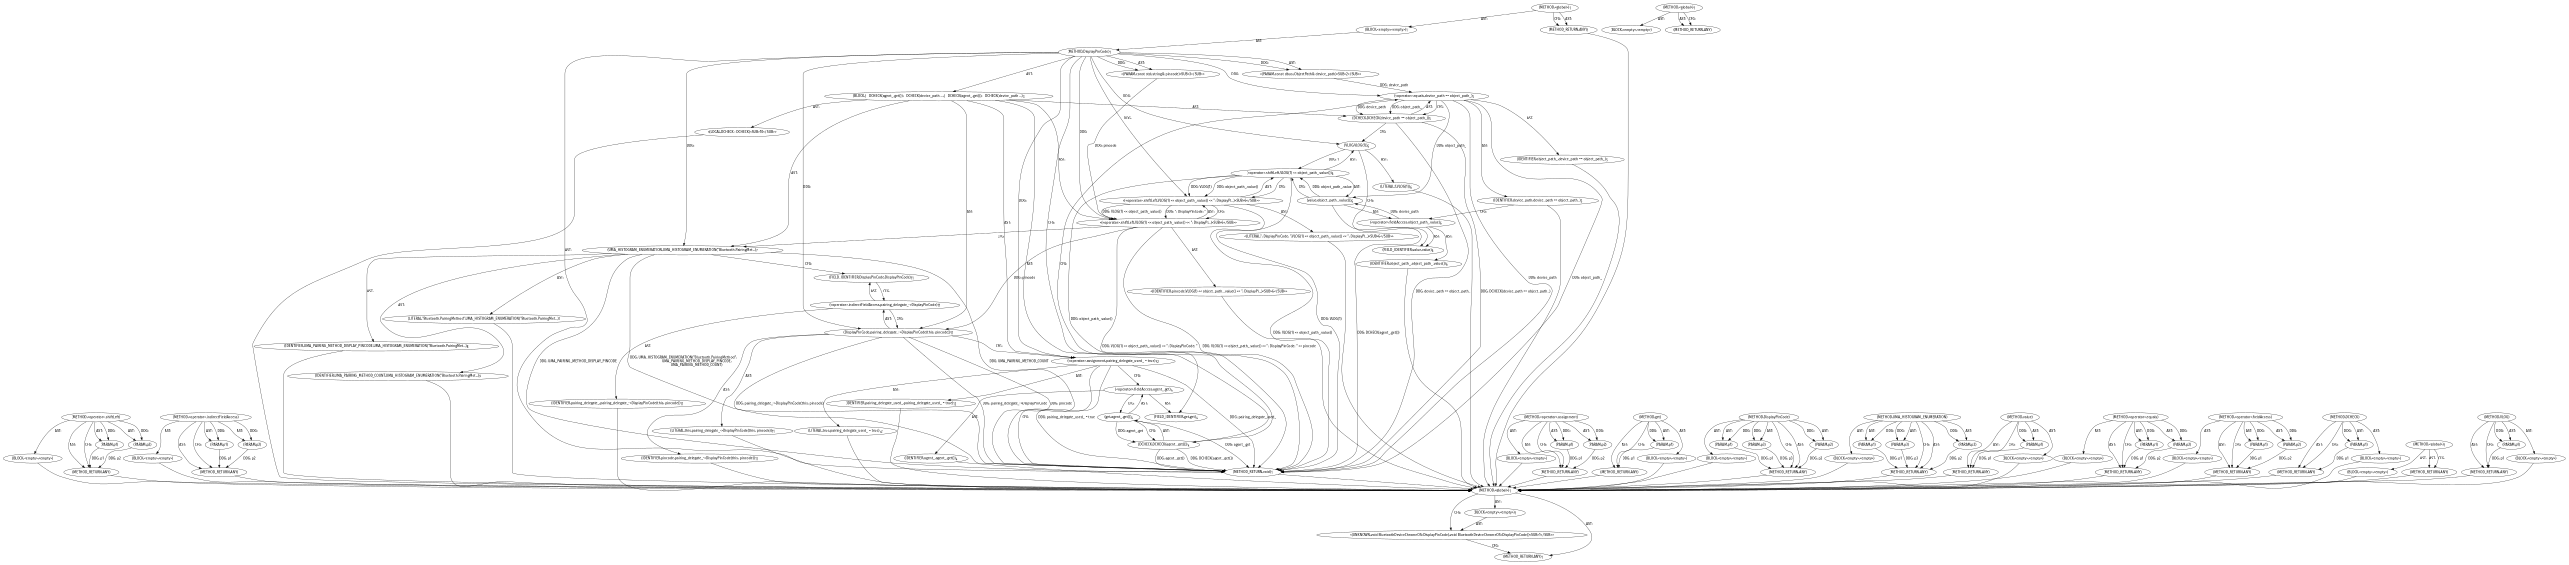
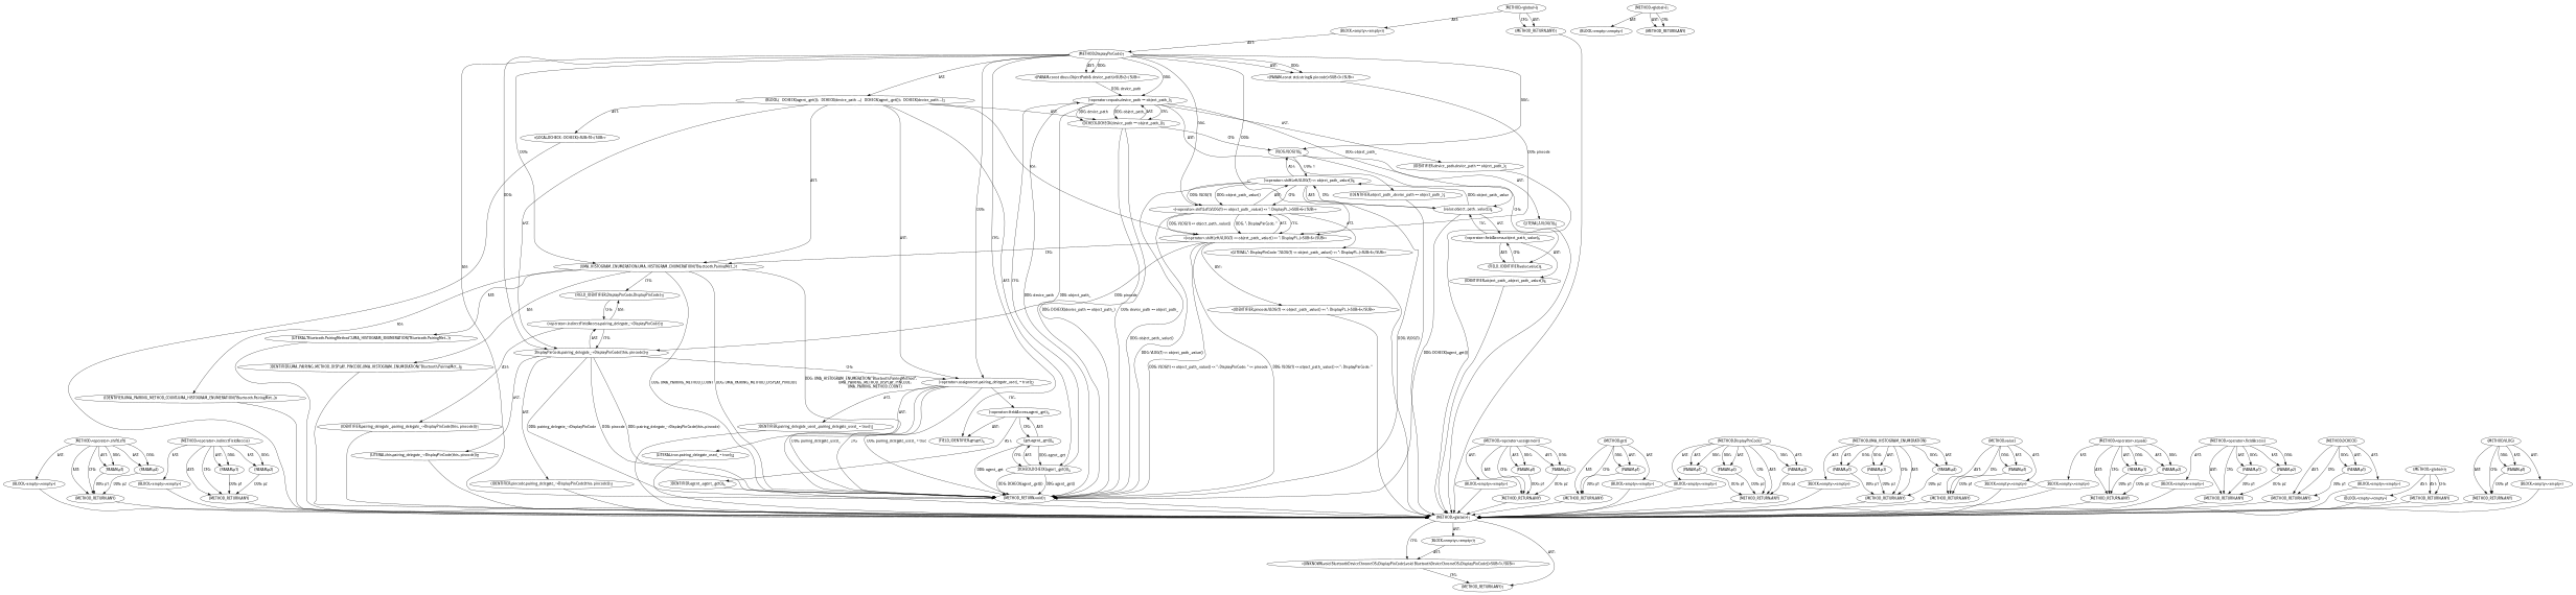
  digraph {
    fontname="Fira Sans"
    node [fontname="Fira Sans"]
    edge [fontname="Fira Sans"]
    n1 [label=<(METHOD,&lt;operator&gt;.shiftLeft)>]
    n2 [label=<(PARAM,p1)>]
    n3 [label=<(PARAM,p2)>]
    n4 [label=<(BLOCK,&lt;empty&gt;,&lt;empty&gt;)>]
    n5 [label=<(METHOD_RETURN,ANY)>]
    n6 [label=<(METHOD,&lt;global&gt;)<SUB>1</SUB>>]
    n7 [label=<(BLOCK,&lt;empty&gt;,&lt;empty&gt;)<SUB>1</SUB>>]
    n8 [label="<(UNKNOWN,void BluetoothDeviceChromeOS::DisplayPinCode(,void BluetoothDeviceChromeOS::DisplayPinCode()<SUB>1</SUB>>"]
    n9 [label=<(METHOD_RETURN,ANY)<SUB>1</SUB>>]
    n10 [label=<(METHOD,&lt;operator&gt;.indirectFieldAccess)>]
    n11 [label=<(PARAM,p1)>]
    n12 [label=<(PARAM,p2)>]
    n13 [label=<(BLOCK,&lt;empty&gt;,&lt;empty&gt;)>]
    n14 [label=<(METHOD_RETURN,ANY)>]
    n15 [label=<(METHOD,&lt;global&gt;)<SUB>1</SUB>>]
    n16 [label=<(BLOCK,&lt;empty&gt;,&lt;empty&gt;)<SUB>1</SUB>>]
    n17 [label=<(METHOD_RETURN,ANY)<SUB>1</SUB>>]
    n18 [label=<(METHOD,DisplayPinCode)<SUB>1</SUB>>]
    n19 [label="<(PARAM,const dbus::ObjectPath&amp; device_path)<SUB>2</SUB>>"]
    n20 [label="<(PARAM,const std::string&amp; pincode)<SUB>3</SUB>>"]
    n21 [label=<(BLOCK,{   DCHECK(agent_.get());   DCHECK(device_path ...,{   DCHECK(agent_.get());   DCHECK(device_path ...)<SUB>3</SUB>>]
    n22 [label=<(FIELD_IDENTIFIER,get,get)<SUB>4</SUB>>]
    n23 [label=<(&lt;operator&gt;.equals,device_path == object_path_)<SUB>5</SUB>>]
    n24 [label="<(&lt;operator&gt;.shiftLeft,VLOG(1) &lt;&lt; object_path_.value() &lt;&lt; &quot;: DisplayPi...)<SUB>6</SUB>>"]
    n25 [label="<(&lt;operator&gt;.shiftLeft,VLOG(1) &lt;&lt; object_path_.value() &lt;&lt; &quot;: DisplayPi...)<SUB>6</SUB>>"]
    n26 [label=<(VLOG,VLOG(1))<SUB>6</SUB>>]
    n27 [label=<(UMA_HISTOGRAM_ENUMERATION,UMA_HISTOGRAM_ENUMERATION(&quot;Bluetooth.PairingMet...)<SUB>7</SUB>>]
    n28 [label=<(DisplayPinCode,pairing_delegate_-&gt;DisplayPinCode(this, pincode))<SUB>11</SUB>>]
-   n29 [label=<(&lt;operator&gt;.assignment,pairing_delegate_used_ = true)<SUB>92</SUB>>]
+   n29 [label=<(&lt;operator&gt;.assignment,pairing_delegate_used_ = true)<SUB>12</SUB>>]
    n30 [label=<(METHOD_RETURN,void)<SUB>1</SUB>>]
    n31 [label=<(DCHECK,DCHECK(agent_.get()))<SUB>4</SUB>>]
    n32 [label=<(DCHECK,DCHECK(device_path == object_path_))<SUB>5</SUB>>]
    n33 [label="<(LOCAL,DCHECK : DCHECK)<SUB>10</SUB>>"]
    n34 [label=<(IDENTIFIER,device_path,device_path == object_path_)<SUB>5</SUB>>]
    n35 [label=<(IDENTIFIER,object_path_,device_path == object_path_)<SUB>5</SUB>>]
    n36 [label=<(value,object_path_.value())<SUB>6</SUB>>]
    n37 [label="<(IDENTIFIER,pincode,VLOG(1) &lt;&lt; object_path_.value() &lt;&lt; &quot;: DisplayPi...)<SUB>6</SUB>>"]
    n38 [label=<(&lt;operator&gt;.shiftLeft,VLOG(1) &lt;&lt; object_path_.value())<SUB>6</SUB>>]
    n39 [label="<(LITERAL,&quot;: DisplayPinCode: &quot;,VLOG(1) &lt;&lt; object_path_.value() &lt;&lt; &quot;: DisplayPi...)<SUB>6</SUB>>"]
    n40 [label=<(LITERAL,1,VLOG(1))<SUB>6</SUB>>]
    n41 [label=<(FIELD_IDENTIFIER,value,value)<SUB>6</SUB>>]
    n42 [label=<(LITERAL,&quot;Bluetooth.PairingMethod&quot;,UMA_HISTOGRAM_ENUMERATION(&quot;Bluetooth.PairingMet...)<SUB>7</SUB>>]
    n43 [label=<(IDENTIFIER,UMA_PAIRING_METHOD_DISPLAY_PINCODE,UMA_HISTOGRAM_ENUMERATION(&quot;Bluetooth.PairingMet...)<SUB>8</SUB>>]
    n44 [label=<(IDENTIFIER,UMA_PAIRING_METHOD_COUNT,UMA_HISTOGRAM_ENUMERATION(&quot;Bluetooth.PairingMet...)<SUB>9</SUB>>]
    n45 [label=<(FIELD_IDENTIFIER,DisplayPinCode,DisplayPinCode)<SUB>11</SUB>>]
    n46 [label=<(&lt;operator&gt;.indirectFieldAccess,pairing_delegate_-&gt;DisplayPinCode)<SUB>11</SUB>>]
    n47 [label=<(LITERAL,this,pairing_delegate_-&gt;DisplayPinCode(this, pincode))<SUB>11</SUB>>]
    n48 [label=<(IDENTIFIER,pincode,pairing_delegate_-&gt;DisplayPinCode(this, pincode))<SUB>11</SUB>>]
    n49 [label=<(&lt;operator&gt;.fieldAccess,agent_.get)<SUB>4</SUB>>]
    n50 [label=<(IDENTIFIER,pairing_delegate_used_,pairing_delegate_used_ = true)<SUB>12</SUB>>]
    n51 [label=<(LITERAL,true,pairing_delegate_used_ = true)<SUB>52</SUB>>]
    n52 [label=<(get,agent_.get())<SUB>4</SUB>>]
    n53 [label=<(IDENTIFIER,agent_,agent_.get())<SUB>4</SUB>>]
    n54 [label=<(&lt;operator&gt;.fieldAccess,object_path_.value)<SUB>6</SUB>>]
    n55 [label=<(IDENTIFIER,object_path_,object_path_.value())<SUB>6</SUB>>]
    n56 [label=<(IDENTIFIER,pairing_delegate_,pairing_delegate_-&gt;DisplayPinCode(this, pincode))<SUB>11</SUB>>]
    n57 [label=<(METHOD,&lt;operator&gt;.assignment)>]
    n58 [label=<(PARAM,p1)>]
    n59 [label=<(PARAM,p2)>]
    n60 [label=<(BLOCK,&lt;empty&gt;,&lt;empty&gt;)>]
    n61 [label=<(METHOD_RETURN,ANY)>]
    n62 [label=<(METHOD,get)>]
    n63 [label=<(PARAM,p1)>]
    n64 [label=<(BLOCK,&lt;empty&gt;,&lt;empty&gt;)>]
    n65 [label=<(METHOD_RETURN,ANY)>]
    n66 [label=<(METHOD,DisplayPinCode)>]
    n67 [label=<(PARAM,p1)>]
    n68 [label=<(PARAM,p2)>]
    n69 [label=<(PARAM,p3)>]
    n70 [label=<(BLOCK,&lt;empty&gt;,&lt;empty&gt;)>]
    n71 [label=<(METHOD_RETURN,ANY)>]
    n72 [label=<(METHOD,UMA_HISTOGRAM_ENUMERATION)>]
    n73 [label=<(PARAM,p1)>]
    n74 [label=<(PARAM,p2)>]
    n75 [label=<(PARAM,p3)>]
    n76 [label=<(BLOCK,&lt;empty&gt;,&lt;empty&gt;)>]
    n77 [label=<(METHOD_RETURN,ANY)>]
    n78 [label=<(METHOD,value)>]
    n79 [label=<(PARAM,p1)>]
    n80 [label=<(BLOCK,&lt;empty&gt;,&lt;empty&gt;)>]
    n81 [label=<(METHOD_RETURN,ANY)>]
    n82 [label=<(METHOD,&lt;operator&gt;.equals)>]
    n83 [label=<(PARAM,p1)>]
    n84 [label=<(PARAM,p2)>]
    n85 [label=<(BLOCK,&lt;empty&gt;,&lt;empty&gt;)>]
    n86 [label=<(METHOD_RETURN,ANY)>]
    n87 [label=<(METHOD,&lt;operator&gt;.fieldAccess)>]
    n88 [label=<(PARAM,p1)>]
    n89 [label=<(PARAM,p2)>]
    n90 [label=<(BLOCK,&lt;empty&gt;,&lt;empty&gt;)>]
    n91 [label=<(METHOD_RETURN,ANY)>]
    n92 [label=<(METHOD,DCHECK)>]
    n93 [label=<(PARAM,p1)>]
    n94 [label=<(BLOCK,&lt;empty&gt;,&lt;empty&gt;)>]
    n95 [label=<(METHOD_RETURN,ANY)>]
    n96 [label=<(METHOD,&lt;global&gt;)<SUB>1</SUB>>]
    n97 [label=<(BLOCK,&lt;empty&gt;,&lt;empty&gt;)>]
    n98 [label=<(METHOD_RETURN,ANY)>]
    n99 [label=<(METHOD,VLOG)>]
    n100 [label=<(PARAM,p1)>]
    n101 [label=<(BLOCK,&lt;empty&gt;,&lt;empty&gt;)>]
    n102 [label=<(METHOD_RETURN,ANY)>]
    n103 [label=<(METHOD,&lt;global&gt;)<SUB>1</SUB>>]
    n104 [label=<(BLOCK,&lt;empty&gt;,&lt;empty&gt;)>]
    n105 [label=<(METHOD_RETURN,ANY)>]
    n1 -> n2 [label="AST: "]
    n1 -> n2 [label="DDG: "]
    n1 -> n3 [label="AST: "]
    n1 -> n3 [label="DDG: "]
    n1 -> n4 [label="AST: "]
    n1 -> n5 [label="AST: "]
    n1 -> n5 [label="CFG: "]
    n2 -> n5 [label="DDG: p1"]
    n3 -> n5 [label="DDG: p2"]
    n4 -> n6
    n5 -> n6
    n6 -> n7 [label="AST: "]
    n6 -> n8 [label="CFG: "]
    n6 -> n9 [label="AST: "]
    n7 -> n8 [label="AST: "]
    n8 -> n9 [label="CFG: "]
    n10 -> n11 [label="AST: "]
    n10 -> n11 [label="DDG: "]
    n10 -> n12 [label="AST: "]
    n10 -> n12 [label="DDG: "]
    n10 -> n13 [label="AST: "]
    n10 -> n14 [label="AST: "]
    n10 -> n14 [label="CFG: "]
    n11 -> n14 [label="DDG: p1"]
    n12 -> n14 [label="DDG: p2"]
    n13 -> n6
    n14 -> n6
    n15 -> n16 [label="AST: "]
    n15 -> n17 [label="AST: "]
    n15 -> n17 [label="CFG: "]
    n16 -> n18 [label="AST: "]
    n17 -> n6
    n18 -> n19 [label="AST: "]
    n18 -> n19 [label="DDG: "]
    n18 -> n20 [label="AST: "]
    n18 -> n20 [label="DDG: "]
    n18 -> n21 [label="AST: "]
    n18 -> n22 [label="CFG: "]
    n18 -> n23 [label="DDG: "]
    n18 -> n24 [label="DDG: "]
    n18 -> n25 [label="DDG: "]
    n18 -> n26 [label="DDG: "]
    n18 -> n27 [label="DDG: "]
    n18 -> n28 [label="DDG: "]
    n18 -> n29 [label="DDG: "]
    n18 -> n30 [label="AST: "]
    n19 -> n23 [label="DDG: device_path"]
    n20 -> n24 [label="DDG: pincode"]
    n21 -> n24 [label="AST: "]
    n21 -> n27 [label="AST: "]
    n21 -> n28 [label="AST: "]
    n21 -> n29 [label="AST: "]
    n21 -> n31 [label="AST: "]
    n21 -> n32 [label="AST: "]
    n21 -> n33 [label="AST: "]
    n23 -> n30 [label="DDG: device_path"]
    n23 -> n30 [label="DDG: object_path_"]
    n23 -> n32 [label="CFG: "]
    n23 -> n32 [label="DDG: device_path"]
    n23 -> n32 [label="DDG: object_path_"]
    n23 -> n34 [label="AST: "]
    n23 -> n35 [label="AST: "]
    n23 -> n36 [label="DDG: object_path_"]
    n24 -> n25 [label="AST: "]
    n24 -> n27 [label="CFG: "]
    n24 -> n28 [label="DDG: pincode"]
    n24 -> n30 [label="DDG: VLOG(1) &lt;&lt; object_path_.value() &lt;&lt; &quot;: DisplayPinCode: &quot;"]
    n24 -> n30 [label="DDG: VLOG(1) &lt;&lt; object_path_.value() &lt;&lt; &quot;: DisplayPinCode: &quot; &lt;&lt; pincode"]
    n24 -> n37 [label="AST: "]
    n25 -> n24 [label="CFG: "]
    n25 -> n24 [label="DDG: VLOG(1) &lt;&lt; object_path_.value()"]
    n25 -> n24 [label="DDG: &quot;: DisplayPinCode: &quot;"]
    n25 -> n30 [label="DDG: VLOG(1) &lt;&lt; object_path_.value()"]
    n25 -> n38 [label="AST: "]
    n25 -> n39 [label="AST: "]
    n26 -> n38 [label="DDG: 1"]
    n26 -> n40 [label="AST: "]
    n26 -> n41 [label="CFG: "]
    n27 -> n30 [label="DDG: UMA_PAIRING_METHOD_DISPLAY_PINCODE"]
    n27 -> n30 [label="DDG: UMA_HISTOGRAM_ENUMERATION(&quot;Bluetooth.PairingMethod&quot;,\n                            UMA_PAIRING_METHOD_DISPLAY_PINCODE,\n                            UMA_PAIRING_METHOD_COUNT)"]
    n27 -> n30 [label="DDG: UMA_PAIRING_METHOD_COUNT"]
    n27 -> n42 [label="AST: "]
    n27 -> n43 [label="AST: "]
    n27 -> n44 [label="AST: "]
    n27 -> n45 [label="CFG: "]
    n28 -> n29 [label="CFG: "]
    n28 -> n30 [label="DDG: pairing_delegate_-&gt;DisplayPinCode"]
    n28 -> n30 [label="DDG: pincode"]
    n28 -> n30 [label="DDG: pairing_delegate_-&gt;DisplayPinCode(this, pincode)"]
    n28 -> n46 [label="AST: "]
    n28 -> n47 [label="AST: "]
    n28 -> n48 [label="AST: "]
    n29 -> n30 [label="CFG: "]
    n29 -> n30 [label="DDG: pairing_delegate_used_ = true"]
    n29 -> n30 [label="DDG: pairing_delegate_used_"]
    n29 -> n49 [label="CFG: "]
    n29 -> n50 [label="AST: "]
    n29 -> n51 [label="AST: "]
    n30 -> n6
    n31 -> n23 [label="CFG: "]
    n31 -> n30 [label="DDG: agent_.get()"]
    n31 -> n30 [label="DDG: DCHECK(agent_.get())"]
    n31 -> n52 [label="AST: "]
    n32 -> n23 [label="AST: "]
    n32 -> n26 [label="CFG: "]
    n32 -> n30 [label="DDG: device_path == object_path_"]
    n32 -> n30 [label="DDG: DCHECK(device_path == object_path_)"]
    n33 -> n6
    n34 -> n6
    n35 -> n6
    n36 -> n30 [label="DDG: DCHECK(agent_.get())"]
    n36 -> n38 [label="CFG: "]
    n36 -> n38 [label="DDG: object_path_.value"]
    n36 -> n54 [label="AST: "]
    n37 -> n6
    n38 -> n25 [label="CFG: "]
    n38 -> n25 [label="DDG: VLOG(1)"]
    n38 -> n25 [label="DDG: object_path_.value()"]
    n38 -> n26 [label="AST: "]
    n38 -> n30 [label="DDG: VLOG(1)"]
    n38 -> n30 [label="DDG: object_path_.value()"]
    n38 -> n36 [label="AST: "]
    n39 -> n6
    n40 -> n6
-   n34 -> n54 [label="CFG: "]
+   n41 -> n54 [label="CFG: "]
    n42 -> n6
    n43 -> n6
    n44 -> n6
    n45 -> n46 [label="CFG: "]
    n46 -> n28 [label="CFG: "]
    n46 -> n45 [label="AST: "]
    n46 -> n56 [label="AST: "]
    n47 -> n6
    n48 -> n6
    n49 -> n22 [label="AST: "]
    n49 -> n52 [label="CFG: "]
    n49 -> n53 [label="AST: "]
    n50 -> n6
    n51 -> n6
    n52 -> n30 [label="DDG: agent_.get"]
    n52 -> n31 [label="CFG: "]
    n52 -> n31 [label="DDG: agent_.get"]
    n52 -> n49 [label="AST: "]
    n53 -> n6
-   n54 -> n36 [label="DDG: device_path"]
+   n54 -> n36 [label="CFG: "]
    n54 -> n41 [label="AST: "]
    n54 -> n55 [label="AST: "]
    n55 -> n6
    n56 -> n6
    n57 -> n58 [label="AST: "]
    n57 -> n58 [label="DDG: "]
    n57 -> n59 [label="AST: "]
    n57 -> n59 [label="DDG: "]
    n57 -> n60 [label="AST: "]
    n57 -> n61 [label="AST: "]
    n57 -> n61 [label="CFG: "]
    n58 -> n61 [label="DDG: p1"]
    n59 -> n61 [label="DDG: p2"]
    n60 -> n6
    n61 -> n6
    n62 -> n63 [label="AST: "]
    n62 -> n63 [label="DDG: "]
    n62 -> n64 [label="AST: "]
    n62 -> n65 [label="AST: "]
    n62 -> n65 [label="CFG: "]
    n63 -> n65 [label="DDG: p1"]
    n64 -> n6
    n65 -> n6
    n66 -> n67 [label="AST: "]
    n66 -> n67 [label="DDG: "]
    n66 -> n68 [label="AST: "]
    n66 -> n68 [label="DDG: "]
    n66 -> n69 [label="AST: "]
    n66 -> n69 [label="DDG: "]
    n66 -> n70 [label="AST: "]
    n66 -> n71 [label="AST: "]
    n66 -> n71 [label="CFG: "]
    n67 -> n71 [label="DDG: p1"]
    n68 -> n71 [label="DDG: p2"]
    n69 -> n71 [label="DDG: p3"]
    n70 -> n6
    n71 -> n6
    n72 -> n73 [label="AST: "]
    n72 -> n73 [label="DDG: "]
    n72 -> n74 [label="AST: "]
    n72 -> n74 [label="DDG: "]
    n72 -> n75 [label="AST: "]
    n72 -> n75 [label="DDG: "]
    n72 -> n76 [label="AST: "]
    n72 -> n77 [label="AST: "]
    n72 -> n77 [label="CFG: "]
    n73 -> n77 [label="DDG: p1"]
    n74 -> n77 [label="DDG: p2"]
    n75 -> n77 [label="DDG: p3"]
    n76 -> n6
    n77 -> n6
    n78 -> n79 [label="AST: "]
    n78 -> n79 [label="DDG: "]
    n78 -> n80 [label="AST: "]
    n78 -> n81 [label="AST: "]
    n78 -> n81 [label="CFG: "]
    n79 -> n81 [label="DDG: p1"]
    n80 -> n6
    n81 -> n6
    n82 -> n83 [label="AST: "]
    n82 -> n83 [label="DDG: "]
    n82 -> n84 [label="AST: "]
    n82 -> n84 [label="DDG: "]
    n82 -> n85 [label="AST: "]
    n82 -> n86 [label="AST: "]
    n82 -> n86 [label="CFG: "]
    n83 -> n86 [label="DDG: p1"]
    n84 -> n86 [label="DDG: p2"]
    n85 -> n6
    n86 -> n6
    n87 -> n88 [label="AST: "]
    n87 -> n88 [label="DDG: "]
    n87 -> n89 [label="AST: "]
    n87 -> n89 [label="DDG: "]
    n87 -> n90 [label="AST: "]
    n87 -> n91 [label="AST: "]
    n87 -> n91 [label="CFG: "]
    n88 -> n91 [label="DDG: p1"]
    n89 -> n91 [label="DDG: p2"]
    n90 -> n6
    n91 -> n6
    n92 -> n93 [label="AST: "]
    n92 -> n93 [label="DDG: "]
    n92 -> n94 [label="AST: "]
    n92 -> n95 [label="AST: "]
    n92 -> n95 [label="CFG: "]
    n93 -> n95 [label="DDG: p1"]
    n94 -> n6
    n95 -> n6
    n96 -> n97 [label="AST: "]
    n96 -> n98 [label="AST: "]
    n96 -> n98 [label="CFG: "]
    n97 -> n6
    n98 -> n6
    n99 -> n100 [label="AST: "]
    n99 -> n100 [label="DDG: "]
    n99 -> n101 [label="AST: "]
    n99 -> n102 [label="AST: "]
    n99 -> n102 [label="CFG: "]
    n100 -> n102 [label="DDG: p1"]
    n101 -> n6
    n102 -> n6
    n103 -> n104 [label="AST: "]
    n103 -> n105 [label="AST: "]
    n103 -> n105 [label="CFG: "]
  }
